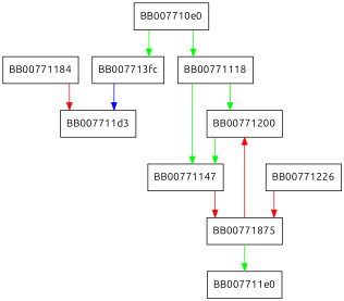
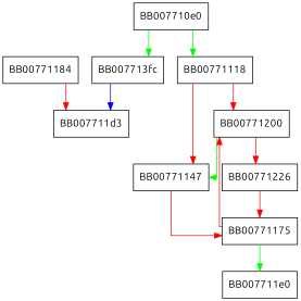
  digraph {
    fontname=Ubuntu
    splines=ortho
    node [fontname=Ubuntu shape=box]
    edge [color=red fontname=Ubuntu]
    n1 [label=BB007713fc]
    BB007710e0
    BB00771118
    BB007711d3
    BB00771200
    BB00771147
    BB00771226
-   BB00771175 [label=BB00771875]
+   BB00771175
    BB007711e0
    BB00771184
    n1 -> BB007711d3 [color=blue]
    BB007710e0 -> n1 [color=green]
    BB007710e0 -> BB00771118 [color=green]
-   BB00771118 -> BB00771200 [color=green]
-   BB00771118 -> BB00771147 [color=green]
+   BB00771118 -> BB00771200
+   BB00771118 -> BB00771147
    BB00771200 -> BB00771147 [color=green]
+   BB00771200 -> BB00771226
    BB00771147 -> BB00771175
    BB00771226 -> BB00771175
    BB00771175 -> BB00771200
    BB00771175 -> BB007711e0 [color=green]
    BB00771184 -> BB007711d3
  }
